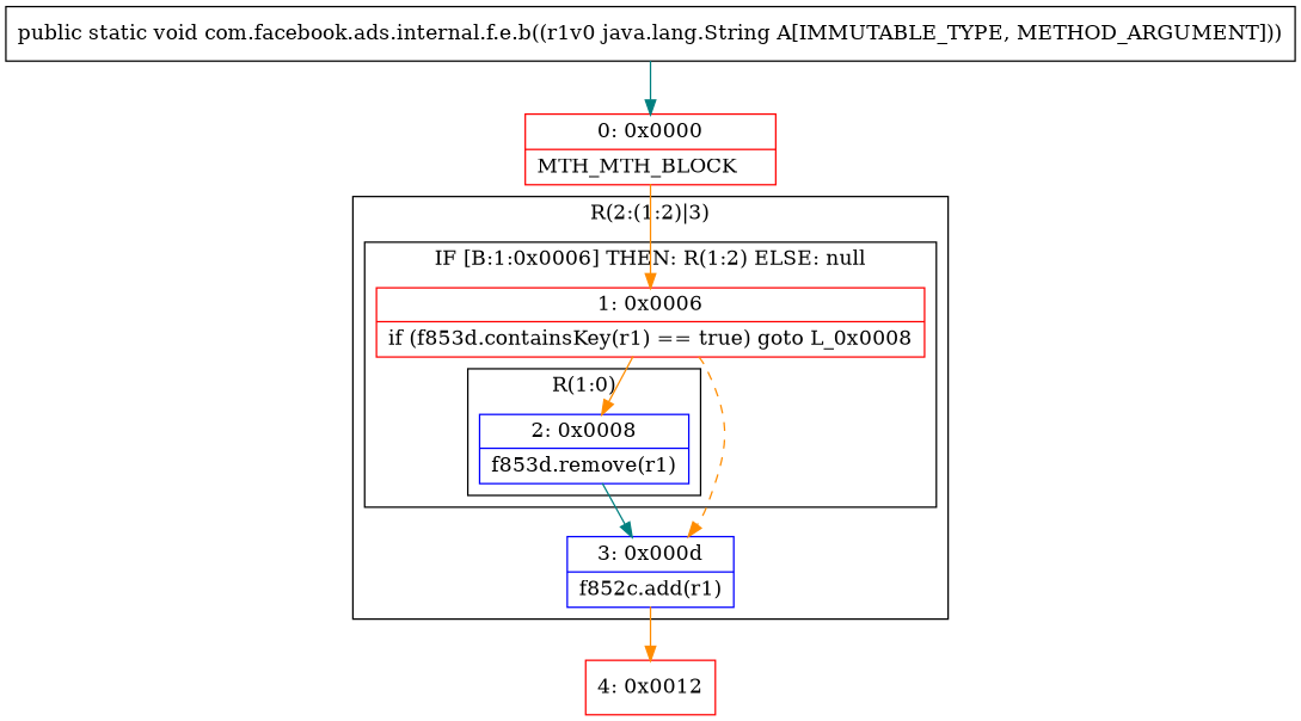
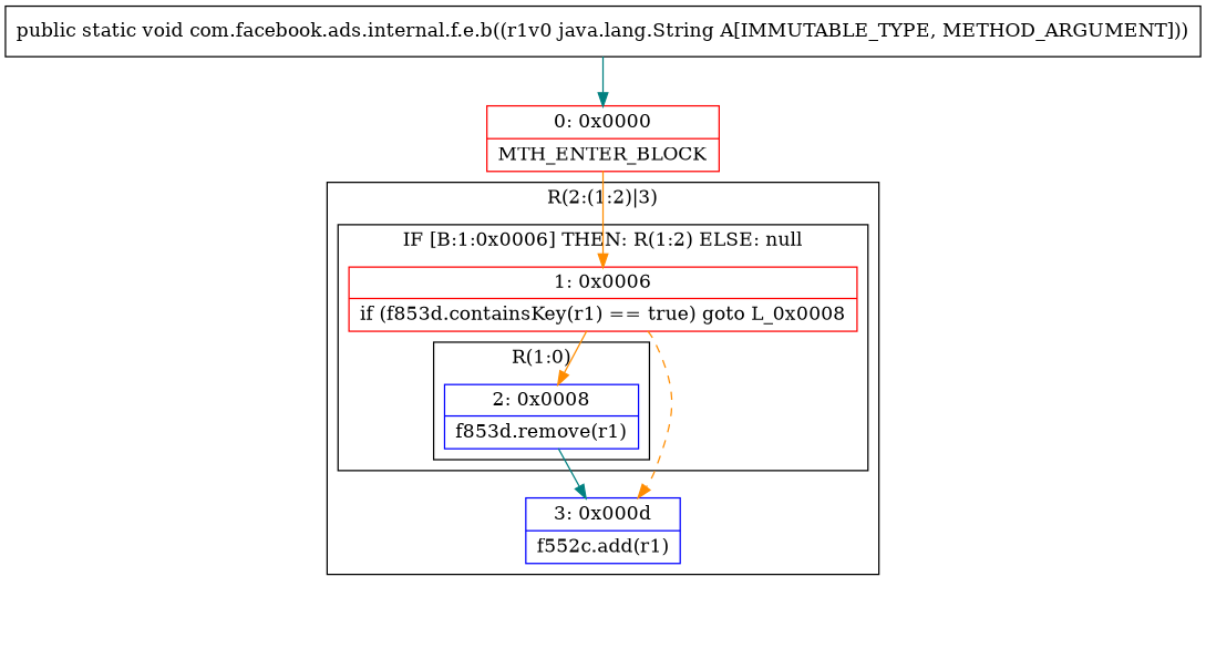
  digraph {
    node [color=red shape=record]
    edge [color=darkorange]
    n1 [color=blue label="{2\:\ 0x0008|f853d.remove(r1)\l}"]
    n2 [label="{1\:\ 0x0006|if (f853d.containsKey(r1) == true) goto L_0x0008\l}"]
-   n3 [color=blue label="{3\:\ 0x000d|f852c.add(r1)\l}"]
-   n4 [label="{4\:\ 0x0012}"]
-   n5 [label="{0\:\ 0x0000|MTH_MTH_BLOCK\l}"]
+   n3 [color=blue label="{3\:\ 0x000d|f552c.add(r1)\l}"]
+   n5 [label="{0\:\ 0x0000|MTH_ENTER_BLOCK\l}"]
    n6 [label="{public static void com.facebook.ads.internal.f.e.b((r1v0 java.lang.String A[IMMUTABLE_TYPE, METHOD_ARGUMENT])) }" color=""]
    subgraph cluster_1 {
      label="R(2:(1:2)|3)"
      n3
      subgraph cluster_2 {
        label="IF [B:1:0x0006] THEN: R(1:2) ELSE: null"
        n2
        subgraph cluster_3 {
          label="R(1:0)"
          n1
        }
      }
    }
    n1 -> n3 [color=teal]
    n2 -> n1
    n2 -> n3 [style=dashed]
-   n3 -> n4
    n5 -> n2
    n6 -> n5 [color=teal]
  }
